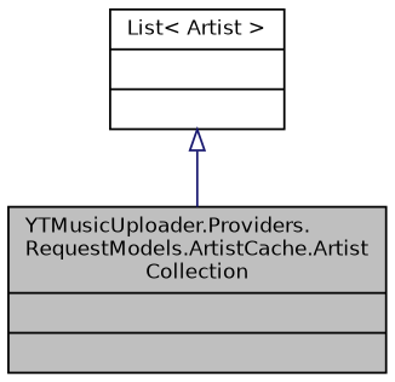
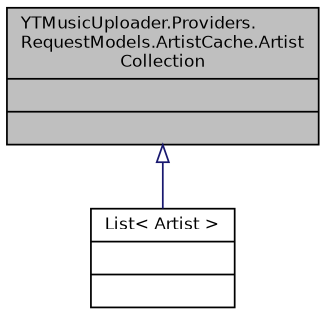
  digraph {
    node [color=black fontname=Helvetica fontsize=10 shape=record style=filled]
    n1 [fillcolor=grey75 fontcolor=black height=0.2 label="{YTMusicUploader.Providers.\lRequestModels.ArtistCache.Artist\lCollection\n||}" width=0.4]
    n2 [fillcolor=white height=0.2 label="{List\< Artist \>\n||}" width=0.4]
-   n2 -> n1 [arrowtail=onormal color=midnightblue dir=back fontname=Helvetica fontsize=10 labelfontname=Helvetica labelfontsize=10 style=solid]
+   n1 -> n2 [arrowtail=onormal color=midnightblue dir=back fontname=Helvetica fontsize=10 labelfontname=Helvetica labelfontsize=10 style=solid]
  }
